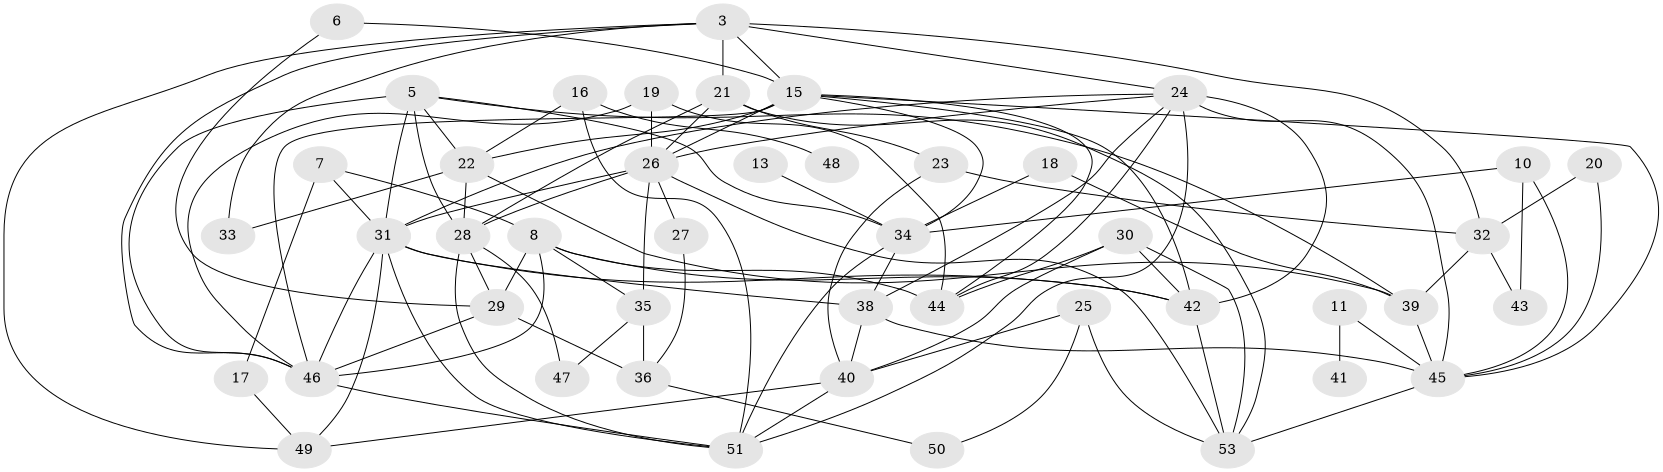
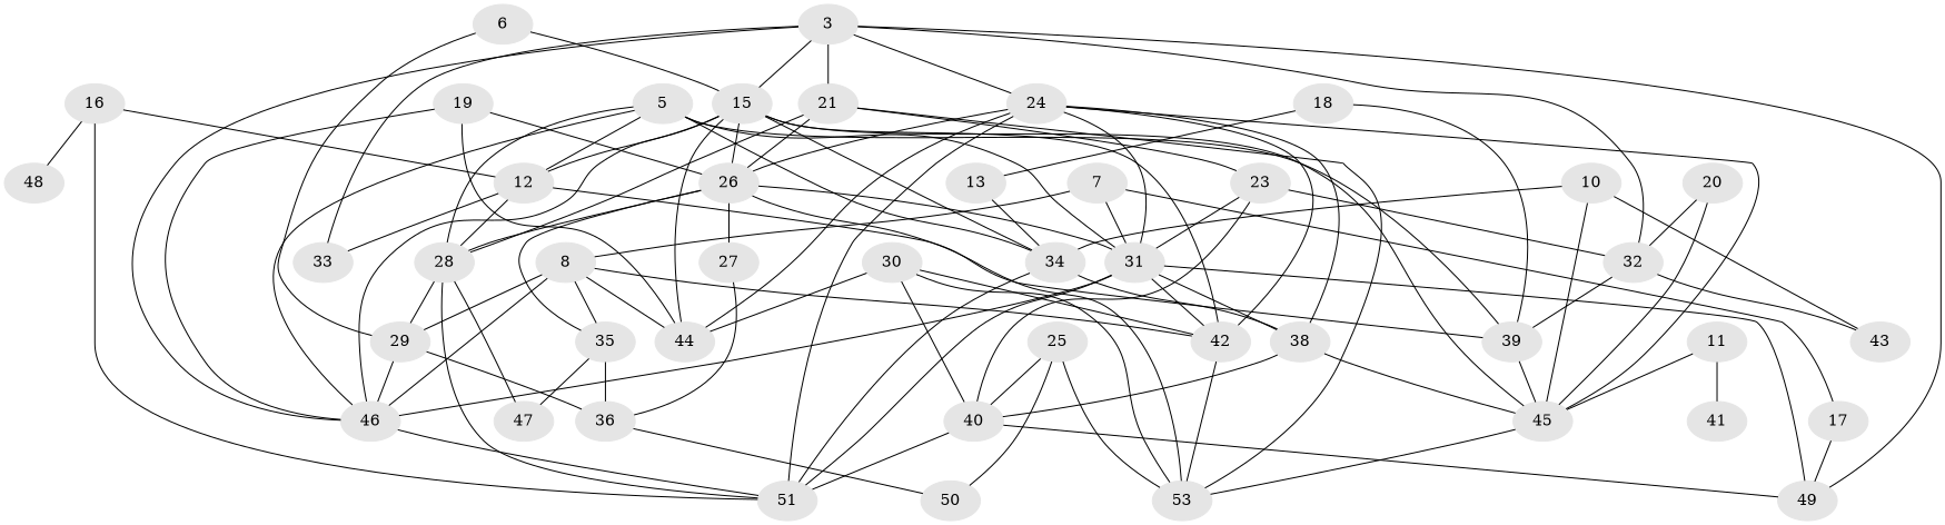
  graph {
    node [color=gray90 style=filled]
    edge [weight=1.0]
    3
    15
    21
    24
    32
    33
    46
    49
-   22
+   22 [label=12]
    34
    42
    44
    45
    26
    28
    23
    53
    31
    51
    38
    39
    43
    5
    29
    47
    6
    36
    7
    8
    17
    35
    10
    13
    30
    40
    11
    41
    27
    16
    48
    18
    19
    20
    25
    50
    3 -- 15
    3 -- 21
    3 -- 24
    3 -- 32
    3 -- 33
    3 -- 46
    3 -- 49
    15 -- 46
    15 -- 22
    15 -- 34 [weight=2.0]
    15 -- 42
    15 -- 44
    15 -- 45
    15 -- 26 [weight=2.0]
    21 -- 26
    21 -- 28
    21 -- 23
    21 -- 53
    24 -- 42
    24 -- 44
    24 -- 45
    24 -- 26
    24 -- 31
    24 -- 51
    24 -- 38
    32 -- 39
    32 -- 43
    46 -- 51
    22 -- 33
    22 -- 28
    22 -- 39
    34 -- 51
    34 -- 38
    42 -- 53
    45 -- 53
    26 -- 28
    26 -- 53
    26 -- 31
    26 -- 35
    26 -- 27
    28 -- 51
    28 -- 29
    28 -- 47
    23 -- 32
+   23 -- 31
    23 -- 40
    31 -- 46
    31 -- 49
    31 -- 42
    31 -- 51
    31 -- 38
    38 -- 45
    38 -- 40
    39 -- 45
    5 -- 46
    5 -- 22
    5 -- 34
    5 -- 28
    5 -- 31 [weight=2.0]
    5 -- 39
    29 -- 46
    29 -- 36 [weight=2.0]
    6 -- 15
    6 -- 29
    36 -- 50
    7 -- 31
    7 -- 8
    7 -- 17
    8 -- 46
    8 -- 42
    8 -- 44
    8 -- 29
    8 -- 35
    17 -- 49
    35 -- 47
    35 -- 36
    10 -- 34
    10 -- 45
    10 -- 43
    13 -- 34
    30 -- 42
    30 -- 44
    30 -- 53
    30 -- 40
    40 -- 49
    40 -- 51
    11 -- 45
    11 -- 41
    27 -- 36
    16 -- 22
    16 -- 51
    16 -- 48
-   18 -- 34
+   18 -- 13
    18 -- 39
    19 -- 46
    19 -- 44
    19 -- 26
    20 -- 32 [weight=2.0]
    20 -- 45
    25 -- 53
    25 -- 40
    25 -- 50
  }
